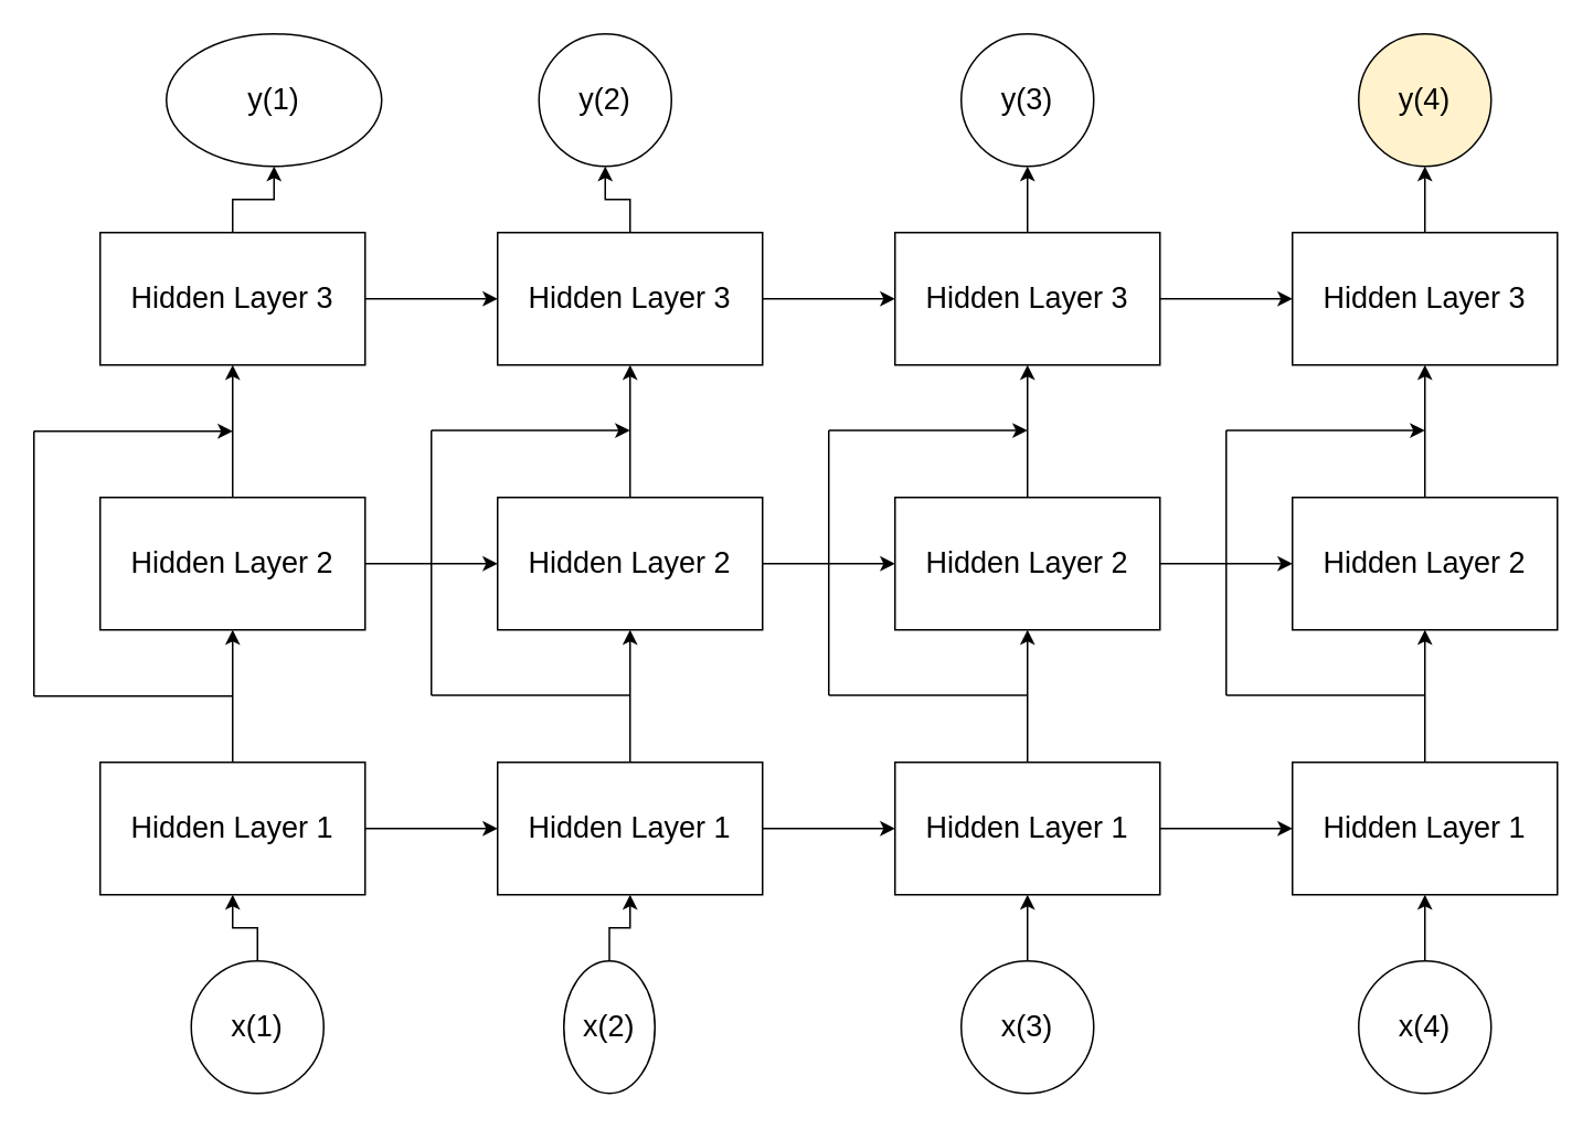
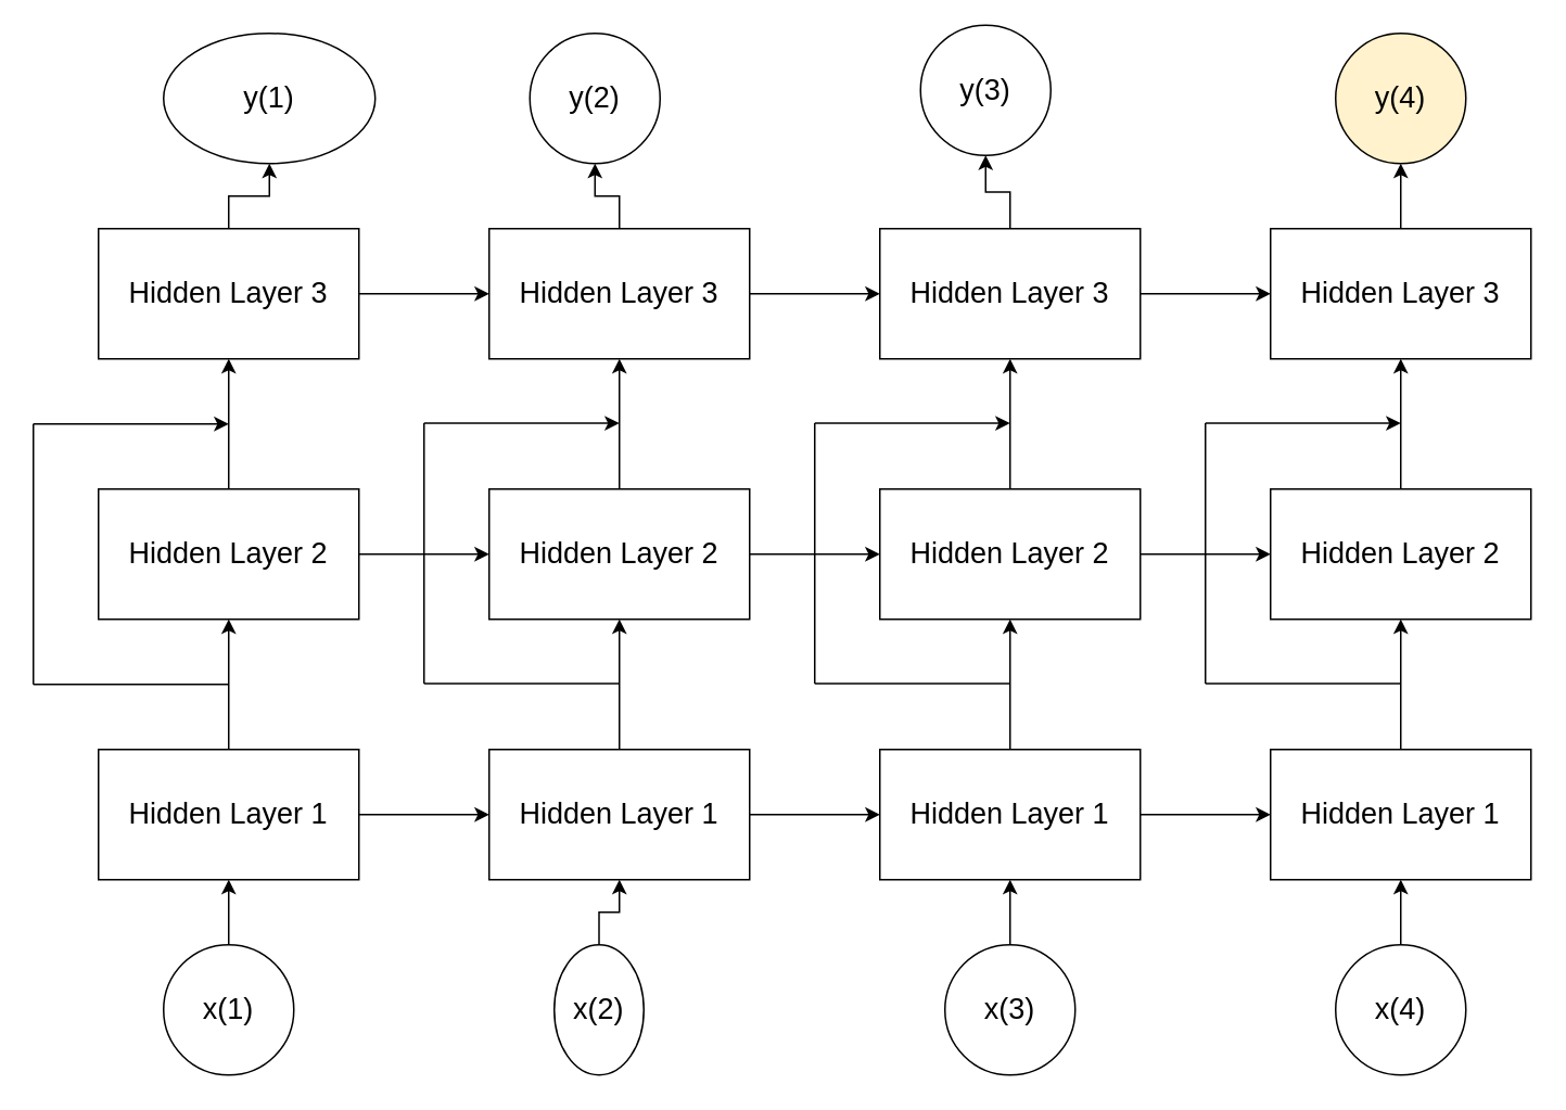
  <mxCell id="0" />
  <mxCell id="1" parent="0" />
  <mxCell id="2" style="edgeStyle=orthogonalEdgeStyle;rounded=0;orthogonalLoop=1;jettySize=auto;html=1;exitX=0.5;exitY=0;exitDx=0;exitDy=0;entryX=0.5;entryY=1;entryDx=0;entryDy=0;" parent="1" source="3" target="6" edge="1"><mxGeometry relative="1" as="geometry" /></mxCell>
- <mxCell id="3" value="&lt;font style=&quot;font-size: 18px;&quot;&gt;x(1)&lt;/font&gt;" style="ellipse;whiteSpace=wrap;html=1;aspect=fixed;" parent="1" vertex="1"><mxGeometry x="115" y="580" width="80" height="80" as="geometry" /></mxCell>
+ <mxCell id="3" value="&lt;font style=&quot;font-size: 18px;&quot;&gt;x(1)&lt;/font&gt;" style="ellipse;whiteSpace=wrap;html=1;aspect=fixed;" parent="1" vertex="1"><mxGeometry x="100" y="580" width="80" height="80" as="geometry" /></mxCell>
  <mxCell id="4" style="edgeStyle=orthogonalEdgeStyle;rounded=0;orthogonalLoop=1;jettySize=auto;html=1;exitX=0.5;exitY=0;exitDx=0;exitDy=0;entryX=0.5;entryY=1;entryDx=0;entryDy=0;" parent="1" source="6" target="23" edge="1"><mxGeometry relative="1" as="geometry"><Array as="points"><mxPoint x="140" y="400" /><mxPoint x="140" y="400" /></Array></mxGeometry></mxCell>
  <mxCell id="5" value="" style="edgeStyle=orthogonalEdgeStyle;rounded=0;orthogonalLoop=1;jettySize=auto;html=1;" parent="1" source="6" target="9" edge="1"><mxGeometry relative="1" as="geometry" /></mxCell>
  <mxCell id="6" value="&lt;font style=&quot;font-size: 18px;&quot;&gt;Hidden Layer 1&lt;/font&gt;" style="rounded=0;whiteSpace=wrap;html=1;" parent="1" vertex="1"><mxGeometry x="60" y="460" width="160" height="80" as="geometry" /></mxCell>
  <mxCell id="7" value="" style="edgeStyle=orthogonalEdgeStyle;rounded=0;orthogonalLoop=1;jettySize=auto;html=1;" parent="1" source="9" target="26" edge="1"><mxGeometry relative="1" as="geometry" /></mxCell>
  <mxCell id="8" value="" style="edgeStyle=orthogonalEdgeStyle;rounded=0;orthogonalLoop=1;jettySize=auto;html=1;" parent="1" source="9" target="16" edge="1"><mxGeometry relative="1" as="geometry" /></mxCell>
  <mxCell id="9" value="&lt;font style=&quot;font-size: 18px;&quot;&gt;Hidden Layer 1&lt;/font&gt;" style="rounded=0;whiteSpace=wrap;html=1;" parent="1" vertex="1"><mxGeometry x="300" y="460" width="160" height="80" as="geometry" /></mxCell>
  <mxCell id="10" value="" style="edgeStyle=orthogonalEdgeStyle;rounded=0;orthogonalLoop=1;jettySize=auto;html=1;" parent="1" source="11" target="9" edge="1"><mxGeometry relative="1" as="geometry" /></mxCell>
  <mxCell id="11" value="&lt;font style=&quot;font-size: 18px;&quot;&gt;x(2)&lt;/font&gt;" style="ellipse;whiteSpace=wrap;html=1;aspect=fixed;" parent="1" vertex="1"><mxGeometry x="340" y="580" width="55" height="80" as="geometry" /></mxCell>
  <mxCell id="12" value="" style="edgeStyle=orthogonalEdgeStyle;rounded=0;orthogonalLoop=1;jettySize=auto;html=1;" parent="1" source="13" target="16" edge="1"><mxGeometry relative="1" as="geometry" /></mxCell>
  <mxCell id="13" value="&lt;font style=&quot;font-size: 18px;&quot;&gt;x(3)&lt;/font&gt;" style="ellipse;whiteSpace=wrap;html=1;aspect=fixed;" parent="1" vertex="1"><mxGeometry x="580" y="580" width="80" height="80" as="geometry" /></mxCell>
  <mxCell id="14" value="" style="edgeStyle=orthogonalEdgeStyle;rounded=0;orthogonalLoop=1;jettySize=auto;html=1;" parent="1" source="16" target="29" edge="1"><mxGeometry relative="1" as="geometry" /></mxCell>
  <mxCell id="15" value="" style="edgeStyle=orthogonalEdgeStyle;rounded=0;orthogonalLoop=1;jettySize=auto;html=1;" parent="1" source="16" target="18" edge="1"><mxGeometry relative="1" as="geometry" /></mxCell>
  <mxCell id="16" value="&lt;font style=&quot;font-size: 18px;&quot;&gt;Hidden Layer 1&lt;/font&gt;" style="rounded=0;whiteSpace=wrap;html=1;" parent="1" vertex="1"><mxGeometry x="540" y="460" width="160" height="80" as="geometry" /></mxCell>
  <mxCell id="17" value="" style="edgeStyle=orthogonalEdgeStyle;rounded=0;orthogonalLoop=1;jettySize=auto;html=1;" parent="1" source="18" target="31" edge="1"><mxGeometry relative="1" as="geometry" /></mxCell>
  <mxCell id="18" value="&lt;font style=&quot;font-size: 18px;&quot;&gt;Hidden Layer 1&lt;/font&gt;" style="rounded=0;whiteSpace=wrap;html=1;" parent="1" vertex="1"><mxGeometry x="780" y="460" width="160" height="80" as="geometry" /></mxCell>
  <mxCell id="19" value="" style="edgeStyle=orthogonalEdgeStyle;rounded=0;orthogonalLoop=1;jettySize=auto;html=1;" parent="1" source="20" target="18" edge="1"><mxGeometry relative="1" as="geometry" /></mxCell>
  <mxCell id="20" value="&lt;font style=&quot;font-size: 18px;&quot;&gt;x(4)&lt;/font&gt;" style="ellipse;whiteSpace=wrap;html=1;aspect=fixed;" parent="1" vertex="1"><mxGeometry x="820" y="580" width="80" height="80" as="geometry" /></mxCell>
  <mxCell id="21" style="edgeStyle=orthogonalEdgeStyle;rounded=0;orthogonalLoop=1;jettySize=auto;html=1;exitX=0.5;exitY=0;exitDx=0;exitDy=0;entryX=0.5;entryY=1;entryDx=0;entryDy=0;" parent="1" source="23" target="34" edge="1"><mxGeometry relative="1" as="geometry" /></mxCell>
  <mxCell id="22" value="" style="edgeStyle=orthogonalEdgeStyle;rounded=0;orthogonalLoop=1;jettySize=auto;html=1;" parent="1" source="23" target="26" edge="1"><mxGeometry relative="1" as="geometry" /></mxCell>
  <mxCell id="23" value="&lt;font style=&quot;font-size: 18px;&quot;&gt;Hidden Layer 2&lt;/font&gt;" style="rounded=0;whiteSpace=wrap;html=1;" parent="1" vertex="1"><mxGeometry x="60" y="300" width="160" height="80" as="geometry" /></mxCell>
  <mxCell id="24" value="" style="edgeStyle=orthogonalEdgeStyle;rounded=0;orthogonalLoop=1;jettySize=auto;html=1;" parent="1" source="26" target="37" edge="1"><mxGeometry relative="1" as="geometry" /></mxCell>
  <mxCell id="25" value="" style="edgeStyle=orthogonalEdgeStyle;rounded=0;orthogonalLoop=1;jettySize=auto;html=1;" parent="1" source="26" target="29" edge="1"><mxGeometry relative="1" as="geometry" /></mxCell>
  <mxCell id="26" value="&lt;font style=&quot;font-size: 18px;&quot;&gt;Hidden Layer 2&lt;/font&gt;" style="rounded=0;whiteSpace=wrap;html=1;" parent="1" vertex="1"><mxGeometry x="300" y="300" width="160" height="80" as="geometry" /></mxCell>
  <mxCell id="27" value="" style="edgeStyle=orthogonalEdgeStyle;rounded=0;orthogonalLoop=1;jettySize=auto;html=1;" parent="1" source="29" target="40" edge="1"><mxGeometry relative="1" as="geometry" /></mxCell>
  <mxCell id="28" value="" style="edgeStyle=orthogonalEdgeStyle;rounded=0;orthogonalLoop=1;jettySize=auto;html=1;" parent="1" source="29" target="31" edge="1"><mxGeometry relative="1" as="geometry" /></mxCell>
  <mxCell id="29" value="&lt;font style=&quot;font-size: 18px;&quot;&gt;Hidden Layer 2&lt;/font&gt;" style="rounded=0;whiteSpace=wrap;html=1;" parent="1" vertex="1"><mxGeometry x="540" y="300" width="160" height="80" as="geometry" /></mxCell>
  <mxCell id="30" value="" style="edgeStyle=orthogonalEdgeStyle;rounded=0;orthogonalLoop=1;jettySize=auto;html=1;" parent="1" source="31" target="42" edge="1"><mxGeometry relative="1" as="geometry" /></mxCell>
  <mxCell id="31" value="&lt;font style=&quot;font-size: 18px;&quot;&gt;Hidden Layer 2&lt;/font&gt;" style="rounded=0;whiteSpace=wrap;html=1;" parent="1" vertex="1"><mxGeometry x="780" y="300" width="160" height="80" as="geometry" /></mxCell>
  <mxCell id="32" value="" style="edgeStyle=orthogonalEdgeStyle;rounded=0;orthogonalLoop=1;jettySize=auto;html=1;" parent="1" source="34" target="43" edge="1"><mxGeometry relative="1" as="geometry" /></mxCell>
  <mxCell id="33" value="" style="edgeStyle=orthogonalEdgeStyle;rounded=0;orthogonalLoop=1;jettySize=auto;html=1;" parent="1" source="34" target="37" edge="1"><mxGeometry relative="1" as="geometry" /></mxCell>
  <mxCell id="34" value="&lt;font style=&quot;font-size: 18px;&quot;&gt;Hidden Layer 3&lt;/font&gt;" style="rounded=0;whiteSpace=wrap;html=1;" parent="1" vertex="1"><mxGeometry x="60" y="140" width="160" height="80" as="geometry" /></mxCell>
  <mxCell id="35" value="" style="edgeStyle=orthogonalEdgeStyle;rounded=0;orthogonalLoop=1;jettySize=auto;html=1;" parent="1" source="37" target="44" edge="1"><mxGeometry relative="1" as="geometry" /></mxCell>
  <mxCell id="36" value="" style="edgeStyle=orthogonalEdgeStyle;rounded=0;orthogonalLoop=1;jettySize=auto;html=1;" parent="1" source="37" target="40" edge="1"><mxGeometry relative="1" as="geometry" /></mxCell>
  <mxCell id="37" value="&lt;font style=&quot;font-size: 18px;&quot;&gt;Hidden Layer 3&lt;/font&gt;" style="rounded=0;whiteSpace=wrap;html=1;" parent="1" vertex="1"><mxGeometry x="300" y="140" width="160" height="80" as="geometry" /></mxCell>
  <mxCell id="38" value="" style="edgeStyle=orthogonalEdgeStyle;rounded=0;orthogonalLoop=1;jettySize=auto;html=1;" parent="1" source="40" target="45" edge="1"><mxGeometry relative="1" as="geometry" /></mxCell>
  <mxCell id="39" value="" style="edgeStyle=orthogonalEdgeStyle;rounded=0;orthogonalLoop=1;jettySize=auto;html=1;" parent="1" source="40" target="42" edge="1"><mxGeometry relative="1" as="geometry" /></mxCell>
  <mxCell id="40" value="&lt;font style=&quot;font-size: 18px;&quot;&gt;Hidden Layer 3&lt;/font&gt;" style="rounded=0;whiteSpace=wrap;html=1;" parent="1" vertex="1"><mxGeometry x="540" y="140" width="160" height="80" as="geometry" /></mxCell>
  <mxCell id="41" value="" style="edgeStyle=orthogonalEdgeStyle;rounded=0;orthogonalLoop=1;jettySize=auto;html=1;" parent="1" source="42" target="46" edge="1"><mxGeometry relative="1" as="geometry" /></mxCell>
  <mxCell id="42" value="&lt;font style=&quot;font-size: 18px;&quot;&gt;Hidden Layer 3&lt;/font&gt;" style="rounded=0;whiteSpace=wrap;html=1;" parent="1" vertex="1"><mxGeometry x="780" y="140" width="160" height="80" as="geometry" /></mxCell>
  <mxCell id="43" value="&lt;font style=&quot;font-size: 18px;&quot;&gt;y(1)&lt;/font&gt;" style="ellipse;whiteSpace=wrap;html=1;aspect=fixed;" parent="1" vertex="1"><mxGeometry x="100" y="20" width="130" height="80" as="geometry" /></mxCell>
  <mxCell id="44" value="&lt;font style=&quot;font-size: 18px;&quot;&gt;y(2)&lt;/font&gt;" style="ellipse;whiteSpace=wrap;html=1;aspect=fixed;" parent="1" vertex="1"><mxGeometry x="325" y="20" width="80" height="80" as="geometry" /></mxCell>
- <mxCell id="45" value="&lt;font style=&quot;font-size: 18px;&quot;&gt;y(3)&lt;/font&gt;" style="ellipse;whiteSpace=wrap;html=1;aspect=fixed;" parent="1" vertex="1"><mxGeometry x="580" y="20" width="80" height="80" as="geometry" /></mxCell>
+ <mxCell id="45" value="&lt;font style=&quot;font-size: 18px;&quot;&gt;y(3)&lt;/font&gt;" style="ellipse;whiteSpace=wrap;html=1;aspect=fixed;" parent="1" vertex="1"><mxGeometry x="565" y="15" width="80" height="80" as="geometry" /></mxCell>
  <mxCell id="46" value="&lt;font style=&quot;font-size: 18px;&quot;&gt;y(4)&lt;/font&gt;" style="ellipse;whiteSpace=wrap;html=1;aspect=fixed;fillColor=#fff2cc;" parent="1" vertex="1"><mxGeometry x="820" y="20" width="80" height="80" as="geometry" /></mxCell>
  <mxCell id="47" value="" style="endArrow=none;html=1;rounded=0;" parent="1" edge="1"><mxGeometry width="50" height="50" relative="1" as="geometry"><mxPoint x="140" y="420" as="sourcePoint" /><mxPoint x="20" y="420" as="targetPoint" /></mxGeometry></mxCell>
  <mxCell id="48" value="" style="endArrow=none;html=1;rounded=0;" parent="1" edge="1"><mxGeometry width="50" height="50" relative="1" as="geometry"><mxPoint x="20" y="420" as="sourcePoint" /><mxPoint x="20" y="260" as="targetPoint" /></mxGeometry></mxCell>
  <mxCell id="49" value="" style="endArrow=classic;html=1;rounded=0;" parent="1" edge="1"><mxGeometry width="50" height="50" relative="1" as="geometry"><mxPoint x="20" y="260" as="sourcePoint" /><mxPoint x="140" y="260" as="targetPoint" /></mxGeometry></mxCell>
  <mxCell id="50" value="" style="endArrow=none;html=1;rounded=0;" parent="1" edge="1"><mxGeometry width="50" height="50" relative="1" as="geometry"><mxPoint x="380" y="419.58" as="sourcePoint" /><mxPoint x="260" y="419.58" as="targetPoint" /></mxGeometry></mxCell>
  <mxCell id="51" value="" style="endArrow=none;html=1;rounded=0;" parent="1" edge="1"><mxGeometry width="50" height="50" relative="1" as="geometry"><mxPoint x="260" y="419.58" as="sourcePoint" /><mxPoint x="260" y="259.58" as="targetPoint" /></mxGeometry></mxCell>
  <mxCell id="52" value="" style="endArrow=classic;html=1;rounded=0;" parent="1" edge="1"><mxGeometry width="50" height="50" relative="1" as="geometry"><mxPoint x="260" y="259.58" as="sourcePoint" /><mxPoint x="380" y="259.58" as="targetPoint" /></mxGeometry></mxCell>
  <mxCell id="53" value="" style="endArrow=none;html=1;rounded=0;" parent="1" edge="1"><mxGeometry width="50" height="50" relative="1" as="geometry"><mxPoint x="620" y="419.58" as="sourcePoint" /><mxPoint x="500" y="419.58" as="targetPoint" /></mxGeometry></mxCell>
  <mxCell id="54" value="" style="endArrow=none;html=1;rounded=0;" parent="1" edge="1"><mxGeometry width="50" height="50" relative="1" as="geometry"><mxPoint x="500" y="419.58" as="sourcePoint" /><mxPoint x="500" y="259.58" as="targetPoint" /></mxGeometry></mxCell>
  <mxCell id="55" value="" style="endArrow=classic;html=1;rounded=0;" parent="1" edge="1"><mxGeometry width="50" height="50" relative="1" as="geometry"><mxPoint x="500" y="259.58" as="sourcePoint" /><mxPoint x="620" y="259.58" as="targetPoint" /></mxGeometry></mxCell>
  <mxCell id="56" value="" style="endArrow=none;html=1;rounded=0;" parent="1" edge="1"><mxGeometry width="50" height="50" relative="1" as="geometry"><mxPoint x="860" y="419.58" as="sourcePoint" /><mxPoint x="740" y="419.58" as="targetPoint" /></mxGeometry></mxCell>
  <mxCell id="57" value="" style="endArrow=none;html=1;rounded=0;" parent="1" edge="1"><mxGeometry width="50" height="50" relative="1" as="geometry"><mxPoint x="740" y="419.58" as="sourcePoint" /><mxPoint x="740" y="259.58" as="targetPoint" /></mxGeometry></mxCell>
  <mxCell id="58" value="" style="endArrow=classic;html=1;rounded=0;" parent="1" edge="1"><mxGeometry width="50" height="50" relative="1" as="geometry"><mxPoint x="740" y="259.58" as="sourcePoint" /><mxPoint x="860" y="259.58" as="targetPoint" /></mxGeometry></mxCell>
